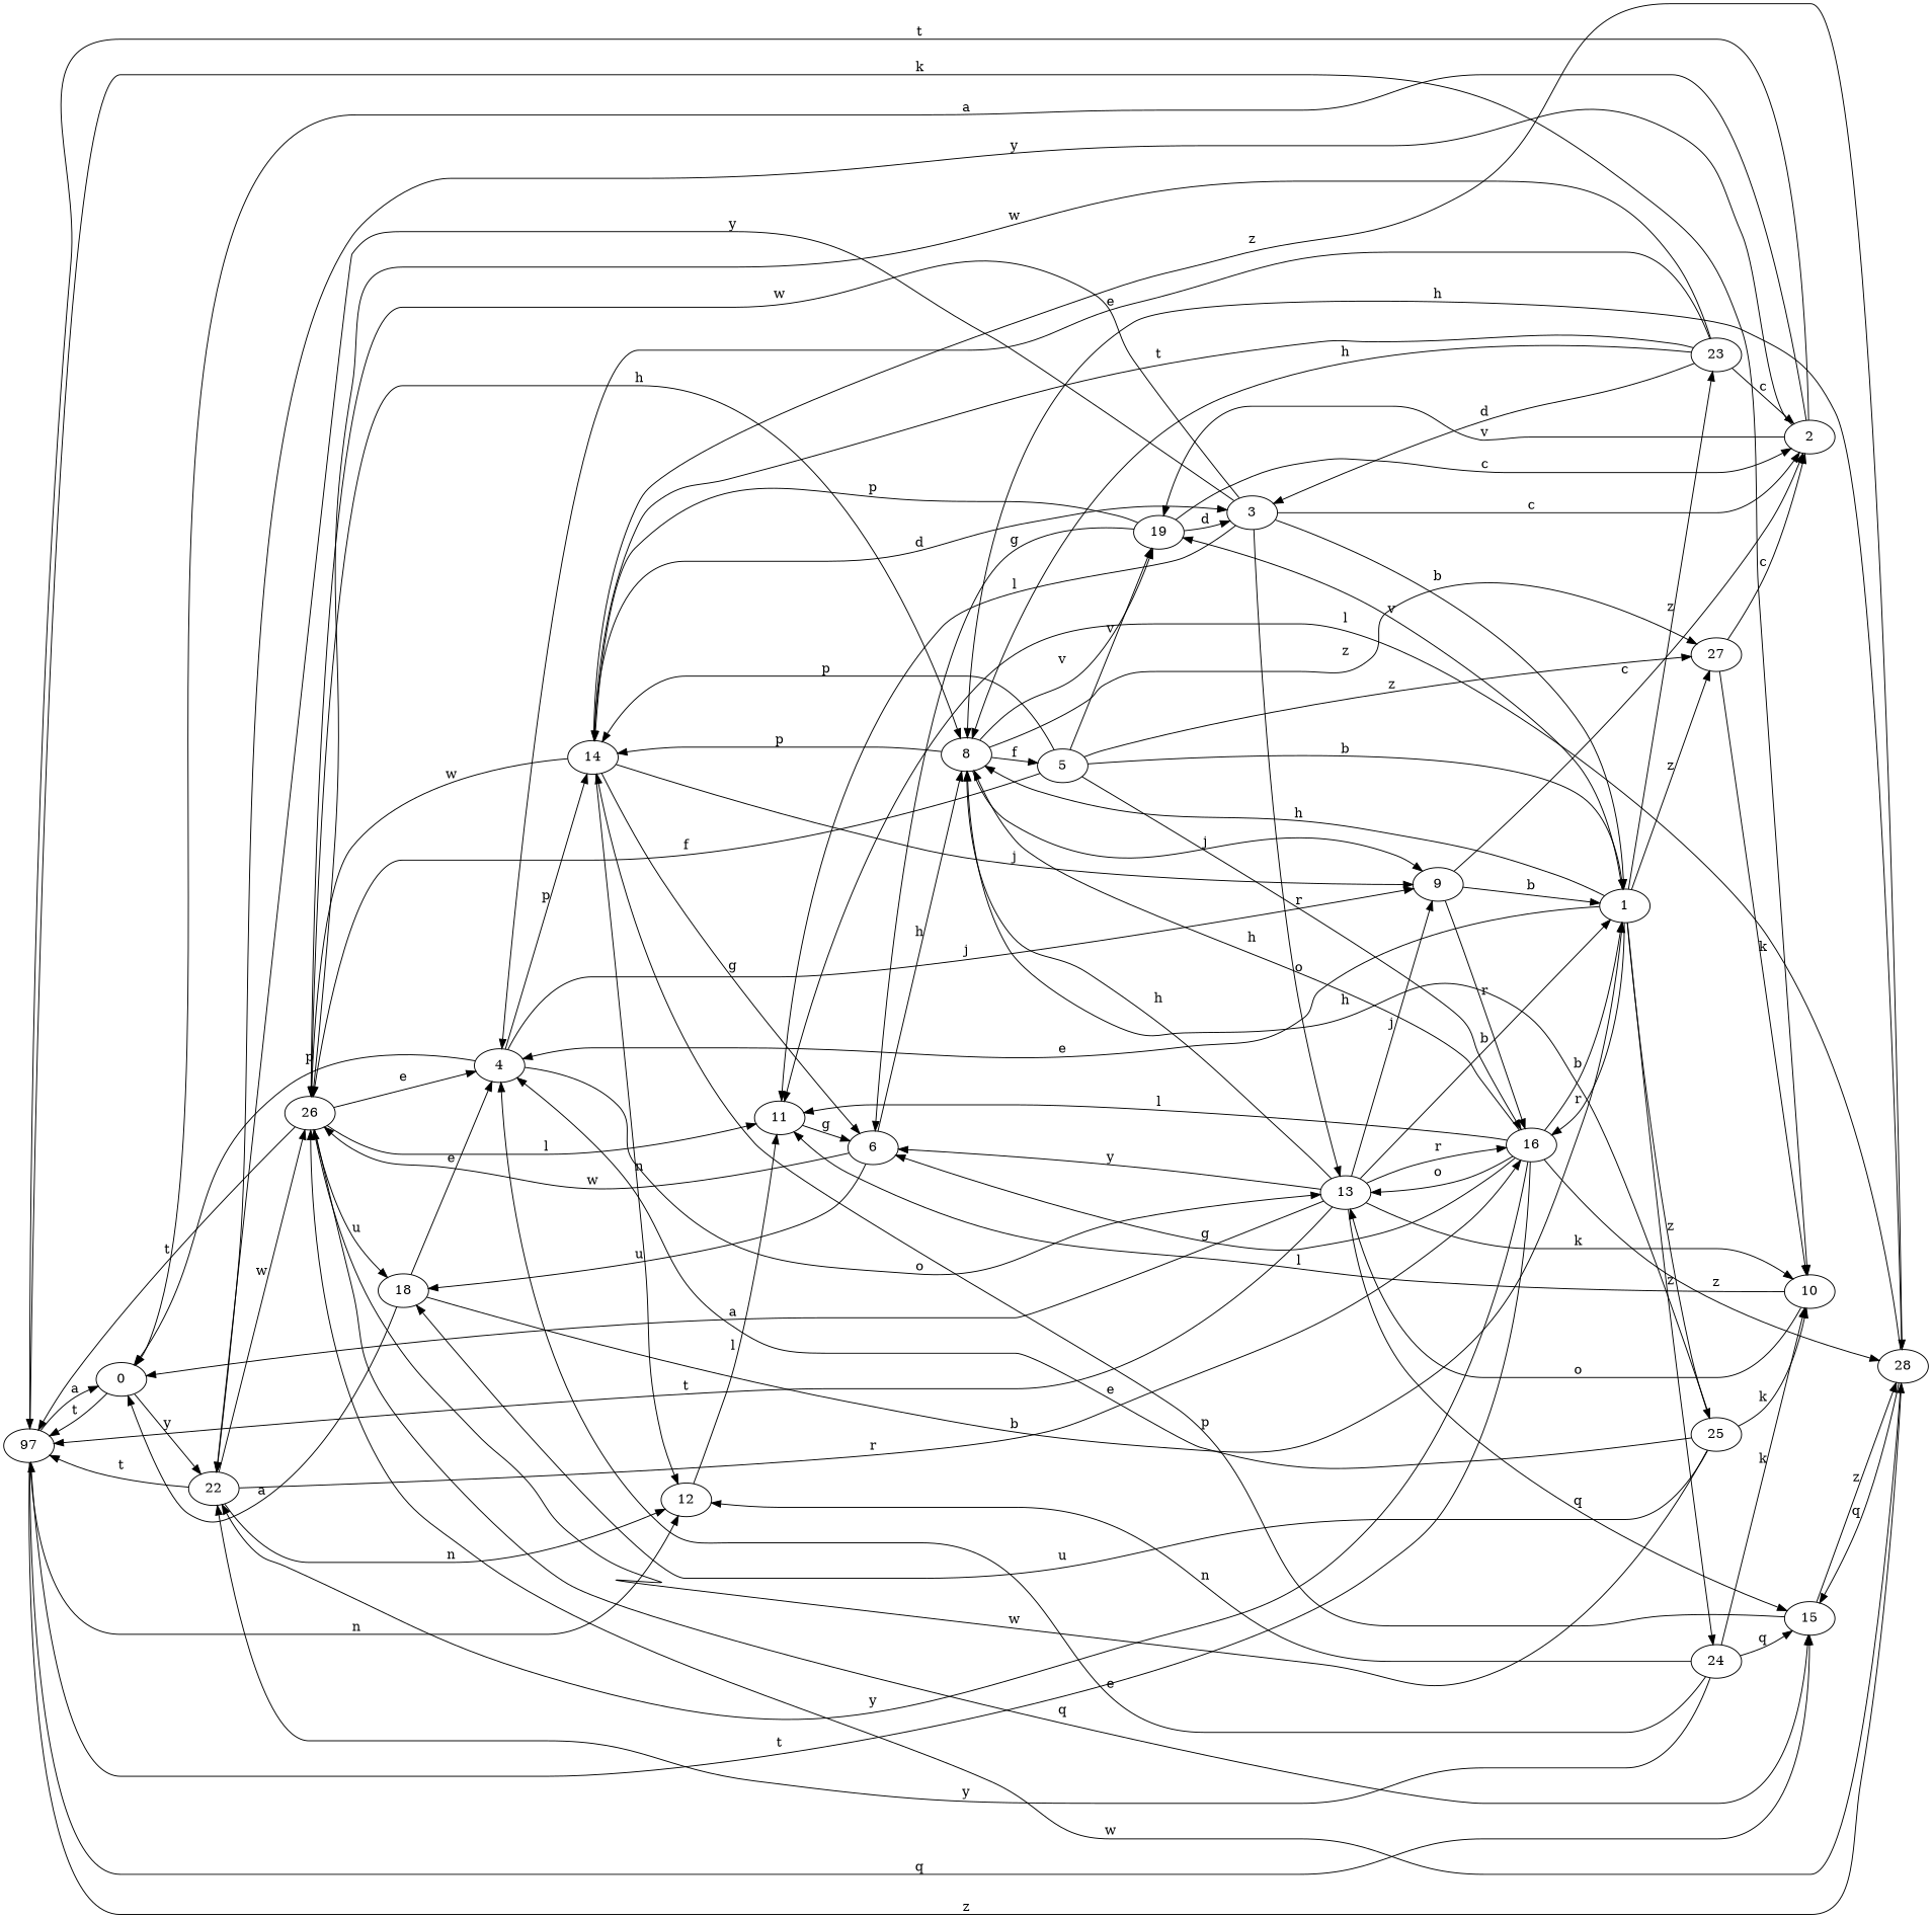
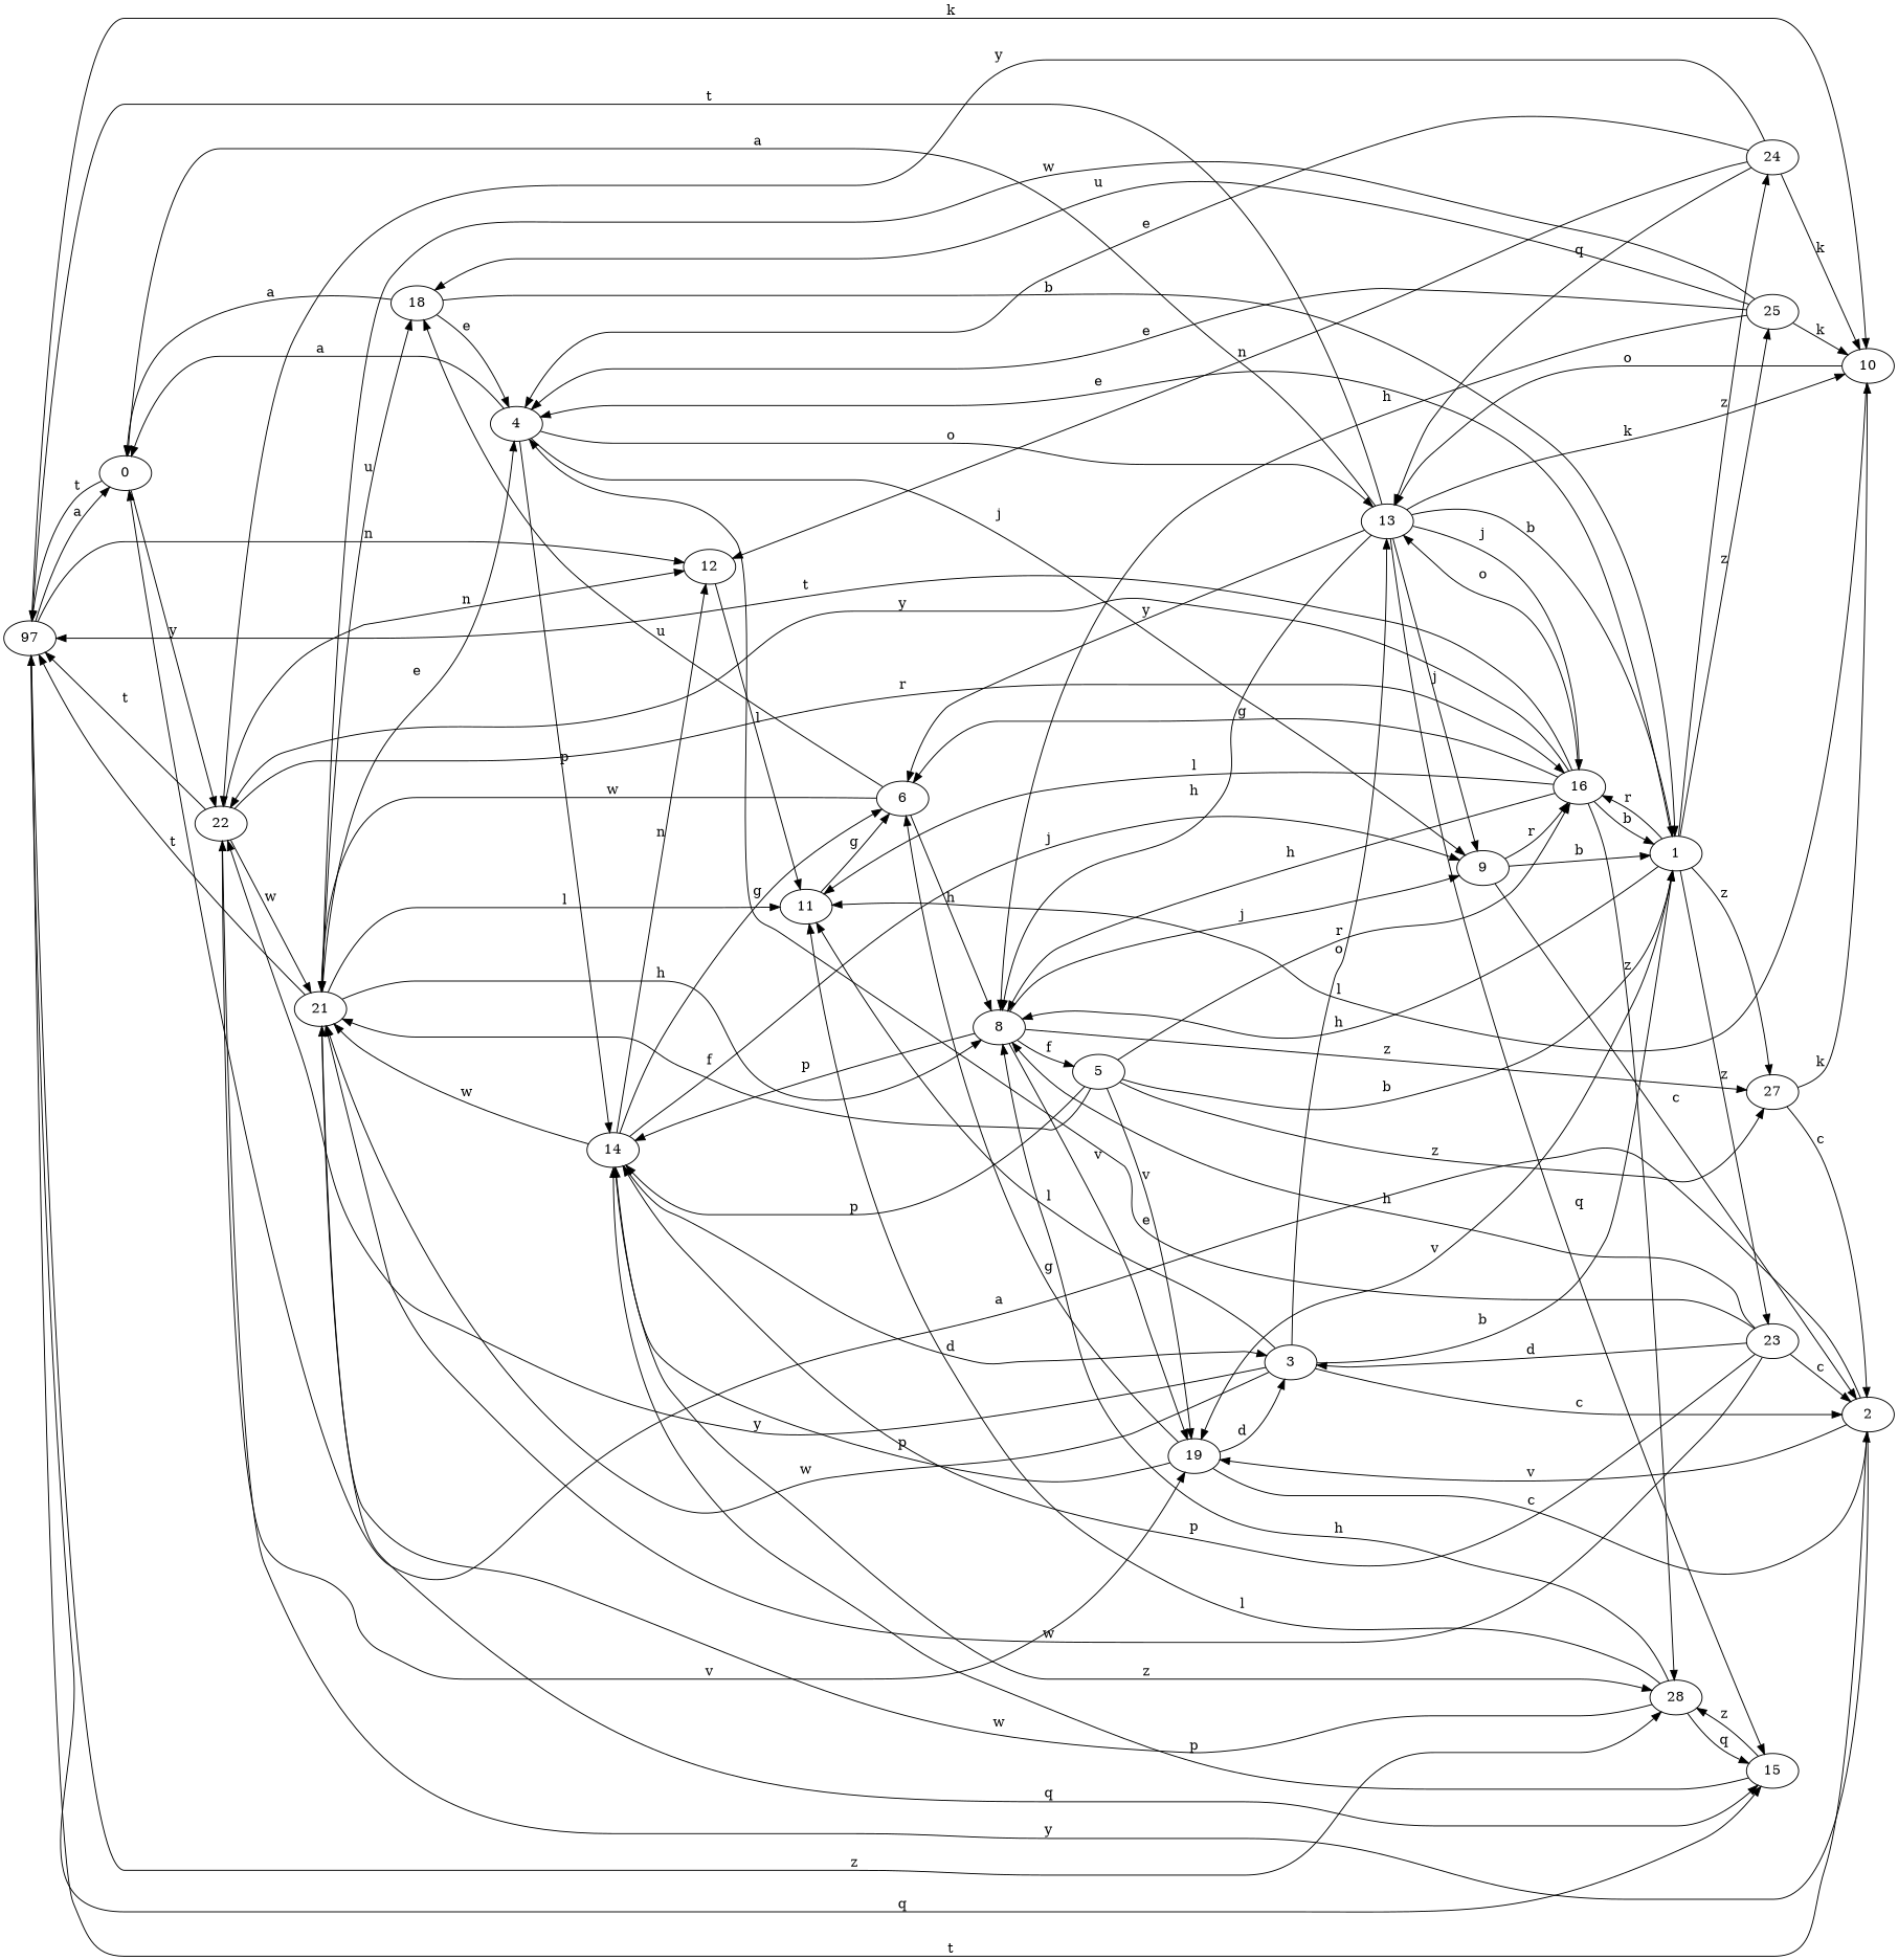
  strict digraph {
    rankdir=LR
    n1 [label=97]
    0
    22
    10
    12
    15
    28
    16
    19
-   21 [label=26]
+   21
    1
    4
    8
    23
    24
    25
    27
    13
    9
    14
    5
    11
    6
    2
    3
    18
    n1 -> 0 [label=a]
    n1 -> 10 [label=k]
    n1 -> 12 [label=n]
    n1 -> 15 [label=q]
    n1 -> 28 [label=z]
    0 -> n1 [label=t]
    0 -> 22 [label=y]
    22 -> n1 [label=t]
    22 -> 12 [label=n]
    22 -> 16 [label=r]
+   22 -> 19 [label=v]
    22 -> 21 [label=w]
    10 -> 13 [label=o]
    10 -> 11 [label=l]
    12 -> 11 [label=l]
    15 -> 28 [label=z]
    15 -> 14 [label=p]
    28 -> 15 [label=q]
    28 -> 21 [label=w]
    28 -> 8 [label=h]
    28 -> 11 [label=l]
    16 -> n1 [label=t]
    16 -> 22 [label=y]
    16 -> 28 [label=z]
    16 -> 1 [label=b]
    16 -> 8 [label=h]
    16 -> 13 [label=o]
    16 -> 11 [label=l]
    16 -> 6 [label=g]
    19 -> 14 [label=p]
    19 -> 6 [label=g]
    19 -> 2 [label=c]
    19 -> 3 [label=d]
    21 -> n1 [label=t]
    21 -> 15 [label=q]
    21 -> 4 [label=e]
    21 -> 8 [label=h]
    21 -> 11 [label=l]
    21 -> 18 [label=u]
    1 -> 16 [label=r]
    1 -> 19 [label=v]
    1 -> 4 [label=e]
    1 -> 8 [label=h]
    1 -> 23 [label=z]
    1 -> 24 [label=z]
    1 -> 25 [label=z]
    1 -> 27 [label=z]
-   4 -> 0 [label=p]
+   4 -> 0 [label=a]
    4 -> 13 [label=o]
    4 -> 9 [label=j]
    4 -> 14 [label=p]
    8 -> 19 [label=v]
    8 -> 27 [label=z]
    8 -> 9 [label=j]
    8 -> 14 [label=p]
    8 -> 5 [label=f]
    23 -> 21 [label=w]
    23 -> 4 [label=e]
    23 -> 8 [label=h]
-   23 -> 14 [label=t]
+   23 -> 14 [label=p]
    23 -> 2 [label=c]
    23 -> 3 [label=d]
    24 -> 22 [label=y]
    24 -> 10 [label=k]
    24 -> 12 [label=n]
-   24 -> 15 [label=q]
+   24 -> 13 [label=q]
    24 -> 4 [label=e]
    25 -> 10 [label=k]
    25 -> 21 [label=w]
    25 -> 4 [label=e]
    25 -> 8 [label=h]
    25 -> 18 [label=u]
    27 -> 10 [label=k]
    27 -> 2 [label=c]
    13 -> n1 [label=t]
    13 -> 0 [label=a]
    13 -> 10 [label=k]
    13 -> 15 [label=q]
-   13 -> 16 [label=r]
+   13 -> 16 [label=j]
    13 -> 1 [label=b]
    13 -> 8 [label=h]
    13 -> 9 [label=j]
    13 -> 6 [label=y]
    9 -> 16 [label=r]
    9 -> 1 [label=b]
    9 -> 2 [label=c]
    14 -> 12 [label=n]
    14 -> 28 [label=z]
    14 -> 21 [label=w]
    14 -> 9 [label=j]
    14 -> 6 [label=g]
    14 -> 3 [label=d]
    5 -> 16 [label=r]
    5 -> 19 [label=v]
    5 -> 21 [label=f]
    5 -> 1 [label=b]
    5 -> 27 [label=z]
    5 -> 14 [label=p]
    11 -> 6 [label=g]
    6 -> 21 [label=w]
    6 -> 8 [label=h]
    6 -> 18 [label=u]
    2 -> n1 [label=t]
    2 -> 0 [label=a]
    2 -> 22 [label=y]
    2 -> 19 [label=v]
    3 -> 22 [label=y]
    3 -> 21 [label=w]
    3 -> 1 [label=b]
    3 -> 13 [label=o]
    3 -> 11 [label=l]
    3 -> 2 [label=c]
    18 -> 0 [label=a]
    18 -> 1 [label=b]
    18 -> 4 [label=e]
  }
